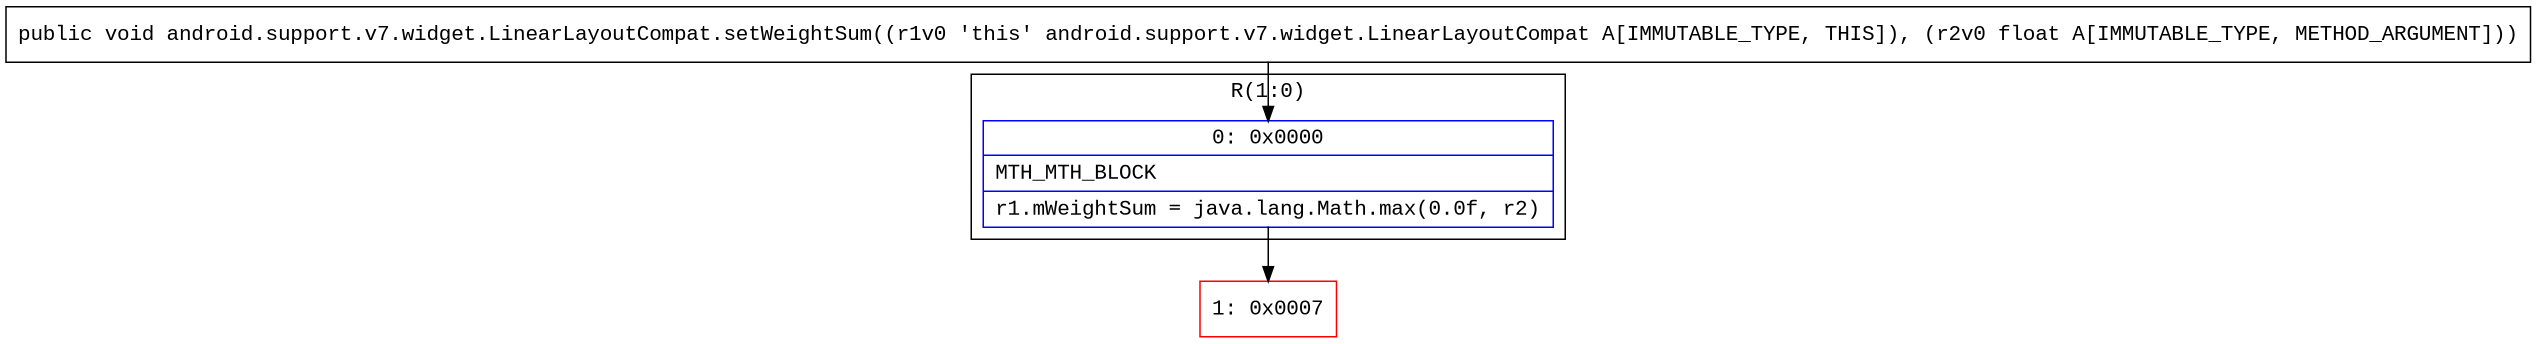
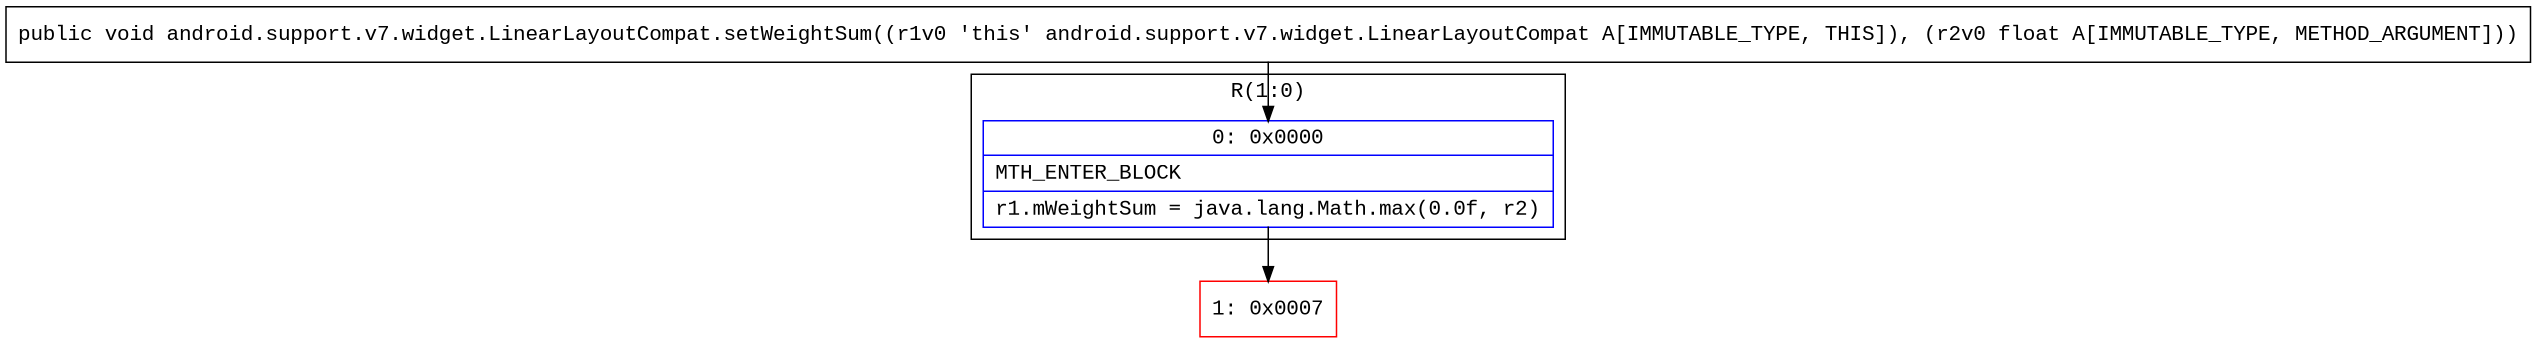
  digraph {
    fontname="Liberation Mono"
    node [shape=record fontname="Liberation Mono"]
    edge [fontname="Liberation Mono"]
-   n1 [color=blue label="{0\:\ 0x0000|MTH_MTH_BLOCK\l|r1.mWeightSum = java.lang.Math.max(0.0f, r2)\l}"]
+   n1 [color=blue label="{0\:\ 0x0000|MTH_ENTER_BLOCK\l|r1.mWeightSum = java.lang.Math.max(0.0f, r2)\l}"]
    n2 [color=red label="{1\:\ 0x0007}"]
    n3 [label="{public void android.support.v7.widget.LinearLayoutCompat.setWeightSum((r1v0 'this' android.support.v7.widget.LinearLayoutCompat A[IMMUTABLE_TYPE, THIS]), (r2v0 float A[IMMUTABLE_TYPE, METHOD_ARGUMENT])) }"]
    subgraph cluster_1 {
      label="R(1:0)"
      n1
    }
    n1 -> n2
    n3 -> n1
  }
